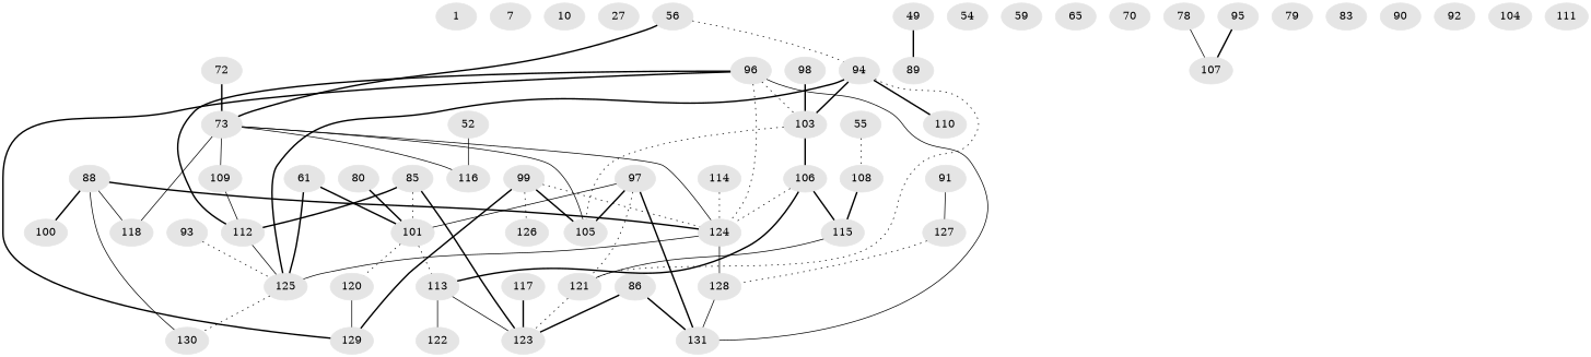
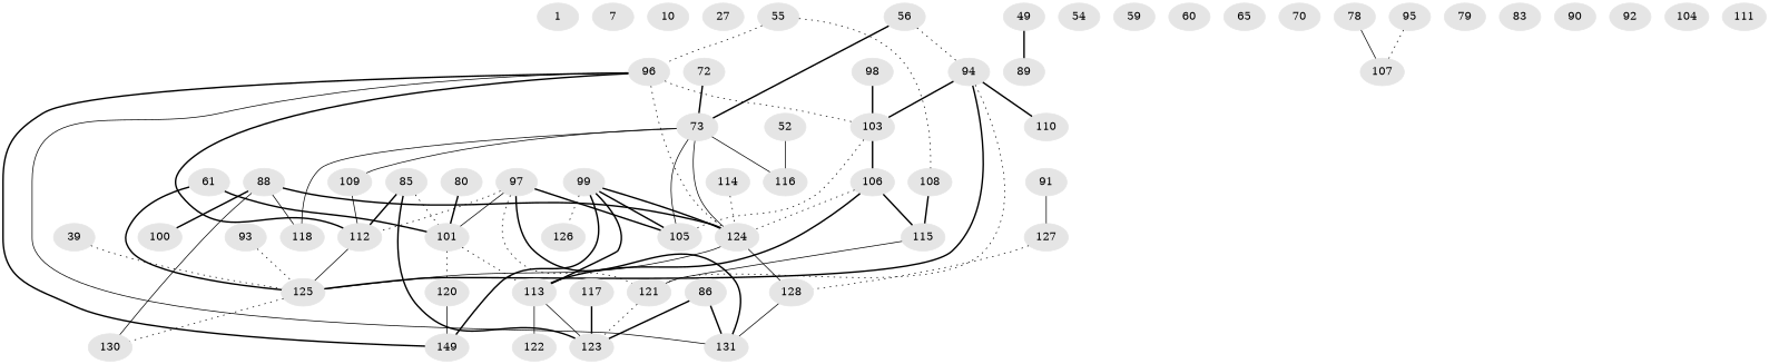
  graph {
    node [color=gray90 style=filled]
    edge [style=bold]
    1
    7
    10
    27
+   39 [super="+2"]
    125 [super="+17+23+36"]
    130
    49
    89
    73 [super="+11+12+51+15+25"]
    105
    109
    116
    118
    124 [super="+75+50+46+87"]
    52
    54
    55 [super="+44"]
    96 [super="+20+13+53+62"]
    108
    112 [super="+67"]
    131
    103 [super="+102"]
-   129 [super="+119"]
+   129 [super="+119" label=149]
    115 [super="+34+66"]
    56
    94 [super="+18"]
    110
    121 [super="+64"]
    59
+   60
    101 [super="+4+76"]
    120 [super="+21"]
    113 [super="+82+81"]
    61
    65 [super="+37"]
    70
    72
    128 [super="+47+63"]
    107 [super="+77"]
    78
    79 [super="+29"]
    80 [super="+26"]
    83
    85 [super="+57+84"]
    123 [super="+69"]
    86
    88
    100
    90
    91
    127
    92
    93
    106 [super="+3+71+58"]
    95
    97 [super="+30+43"]
    98
    99 [super="+41"]
    126
    122
    104
    111
    114
    117
+   39 -- 125 [style=dotted]
    125 -- 130 [style=dotted]
    49 -- 89
    73 -- 105 [style=solid]
    73 -- 109 [style=solid]
    73 -- 116 [style=solid]
    73 -- 118 [style=solid]
    73 -- 124 [style=solid]
    109 -- 112 [style=solid]
    124 -- 125 [style=solid weight=2]
    124 -- 128 [style=solid]
    52 -- 116 [style=solid]
+   55 -- 96 [style=dotted]
    55 -- 108 [style=dotted]
    96 -- 124 [style=dotted weight=2]
    96 -- 112
    96 -- 131 [style=solid]
    96 -- 103 [style=dotted]
    96 -- 129
    108 -- 115 [weight=2]
    112 -- 125 [style=solid]
    103 -- 105 [style=dotted]
    103 -- 106
    115 -- 121 [style=solid]
    56 -- 73
    56 -- 94 [style=dotted]
    94 -- 125
    94 -- 103 [weight=2]
    94 -- 110
    94 -- 121 [style=dotted]
    121 -- 123 [style=dotted]
    101 -- 120 [style=dotted weight=2]
    101 -- 113 [style=dotted weight=3]
    120 -- 129 [style=solid]
    113 -- 123 [style=solid]
    113 -- 122 [style=solid]
    61 -- 125
    61 -- 101
    72 -- 73
    128 -- 131 [style=solid]
    78 -- 107 [style=solid]
    80 -- 101
    85 -- 112
    85 -- 101 [style=dotted]
    85 -- 123
    86 -- 131
    86 -- 123
    88 -- 130 [style=solid]
    88 -- 118 [style=solid]
    88 -- 124
    88 -- 100
    91 -- 127 [style=solid]
    127 -- 128 [style=dotted]
    93 -- 125 [style=dotted]
    106 -- 124 [style=dotted]
    106 -- 115
    106 -- 113
-   95 -- 107
+   95 -- 107 [style=dotted]
    97 -- 105 [weight=2]
+   97 -- 112 [style=dotted weight=2]
    97 -- 131
    97 -- 121 [style=dotted]
    97 -- 101 [style=solid weight=2]
    98 -- 103
    99 -- 105 [weight=2]
-   99 -- 124 [style=dotted weight=2]
+   99 -- 124 [weight=2]
    99 -- 129
+   99 -- 113 [weight=3]
    99 -- 126 [style=dotted]
    114 -- 124 [style=dotted]
    117 -- 123
  }
